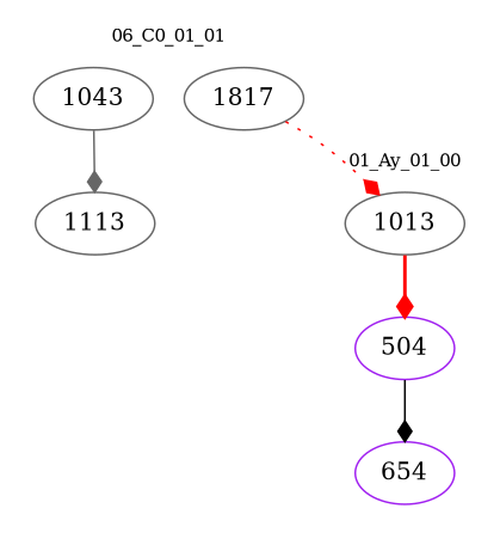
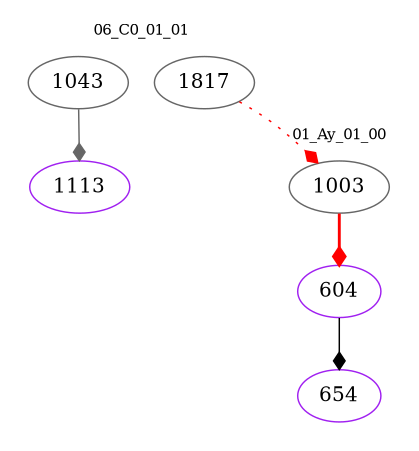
  digraph {
    node [color=gray40]
    edge [arrowhead=diamond color=red style=solid]
-   n1 [label=1013]
-   n2 [color=purple label=504]
+   n1 [label=1003]
+   n2 [color=purple label=604]
    n3 [color=purple label=654]
    n4 [label=1817]
    n5 [label=1043]
-   n6 [label=1113]
+   n6 [color=purple label=1113]
    subgraph cluster_1 {
      color=white
      fontsize=10
      label="01_Ay_01_00"
      n1
      n2
      n3
    }
    subgraph cluster_2 {
      color=white
      fontsize=10
      label="06_C0_01_01"
      n4
      n5
      n6
    }
    n1 -> n2 [style=bold]
    n2 -> n3 [color=black]
    n4 -> n1 [style=dotted]
    n5 -> n6 [color=gray40]
  }
